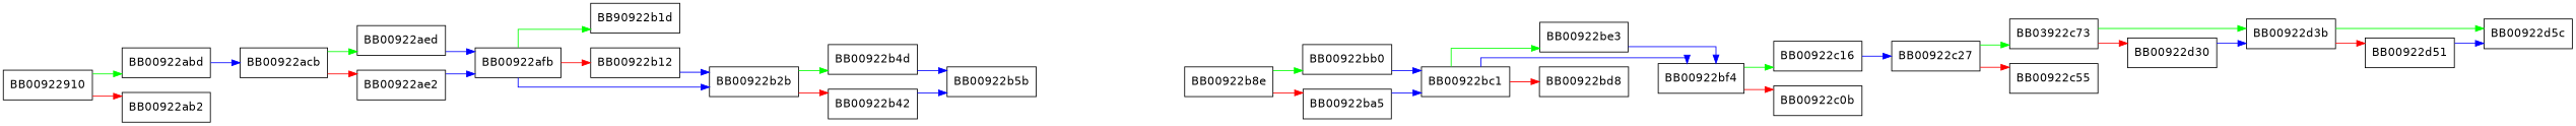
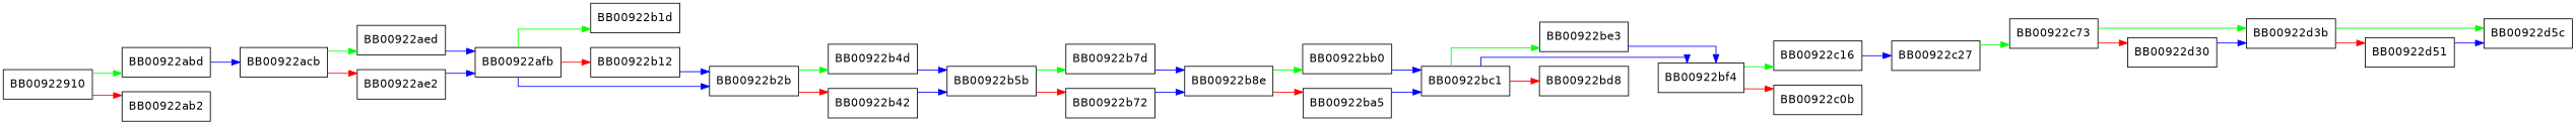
  digraph {
    fontname="DejaVu Sans"
    rankdir=LR
    splines=ortho
    node [fontname="DejaVu Sans" shape=box]
    edge [color=blue fontname="DejaVu Sans"]
    BB00922910
    BB00922abd
    BB00922ab2
    BB00922acb
    BB00922aed
    BB00922ae2
    BB00922afb
-   BB00922b1d [label=BB90922b1d]
+   BB00922b1d
    BB00922b12
    BB00922b2b
    BB00922b4d
    BB00922b42
    BB00922b5b
+   BB00922b7d
+   BB00922b72
    BB00922b8e
    BB00922bb0
    BB00922ba5
    BB00922bc1
    BB00922be3
    BB00922bd8
    BB00922bf4
    BB00922c16
    BB00922c0b
    BB00922c27
-   BB00922c73 [label=BB03922c73]
-   BB00922c55
+   BB00922c73
    BB00922d3b
    BB00922d30
    BB00922d5c
    BB00922d51
    BB00922910 -> BB00922abd [color=green]
    BB00922910 -> BB00922ab2 [color=red]
    BB00922abd -> BB00922acb
    BB00922acb -> BB00922aed [color=green]
    BB00922acb -> BB00922ae2 [color=red]
    BB00922aed -> BB00922afb
    BB00922ae2 -> BB00922afb
    BB00922afb -> BB00922b1d [color=green]
    BB00922afb -> BB00922b12 [color=red]
    BB00922afb -> BB00922b2b
    BB00922b12 -> BB00922b2b
    BB00922b2b -> BB00922b4d [color=green]
    BB00922b2b -> BB00922b42 [color=red]
    BB00922b4d -> BB00922b5b
    BB00922b42 -> BB00922b5b
+   BB00922b5b -> BB00922b7d [color=green]
+   BB00922b5b -> BB00922b72 [color=red]
+   BB00922b7d -> BB00922b8e
+   BB00922b72 -> BB00922b8e
    BB00922b8e -> BB00922bb0 [color=green]
    BB00922b8e -> BB00922ba5 [color=red]
    BB00922bb0 -> BB00922bc1
    BB00922ba5 -> BB00922bc1
    BB00922bc1 -> BB00922be3 [color=green]
    BB00922bc1 -> BB00922bd8 [color=red]
    BB00922bc1 -> BB00922bf4
    BB00922be3 -> BB00922bf4
    BB00922bf4 -> BB00922c16 [color=green]
    BB00922bf4 -> BB00922c0b [color=red]
    BB00922c16 -> BB00922c27
    BB00922c27 -> BB00922c73 [color=green]
-   BB00922c27 -> BB00922c55 [color=red]
    BB00922c73 -> BB00922d3b [color=green]
    BB00922c73 -> BB00922d30 [color=red]
    BB00922d3b -> BB00922d5c [color=green]
    BB00922d3b -> BB00922d51 [color=red]
    BB00922d30 -> BB00922d3b
    BB00922d51 -> BB00922d5c
  }
